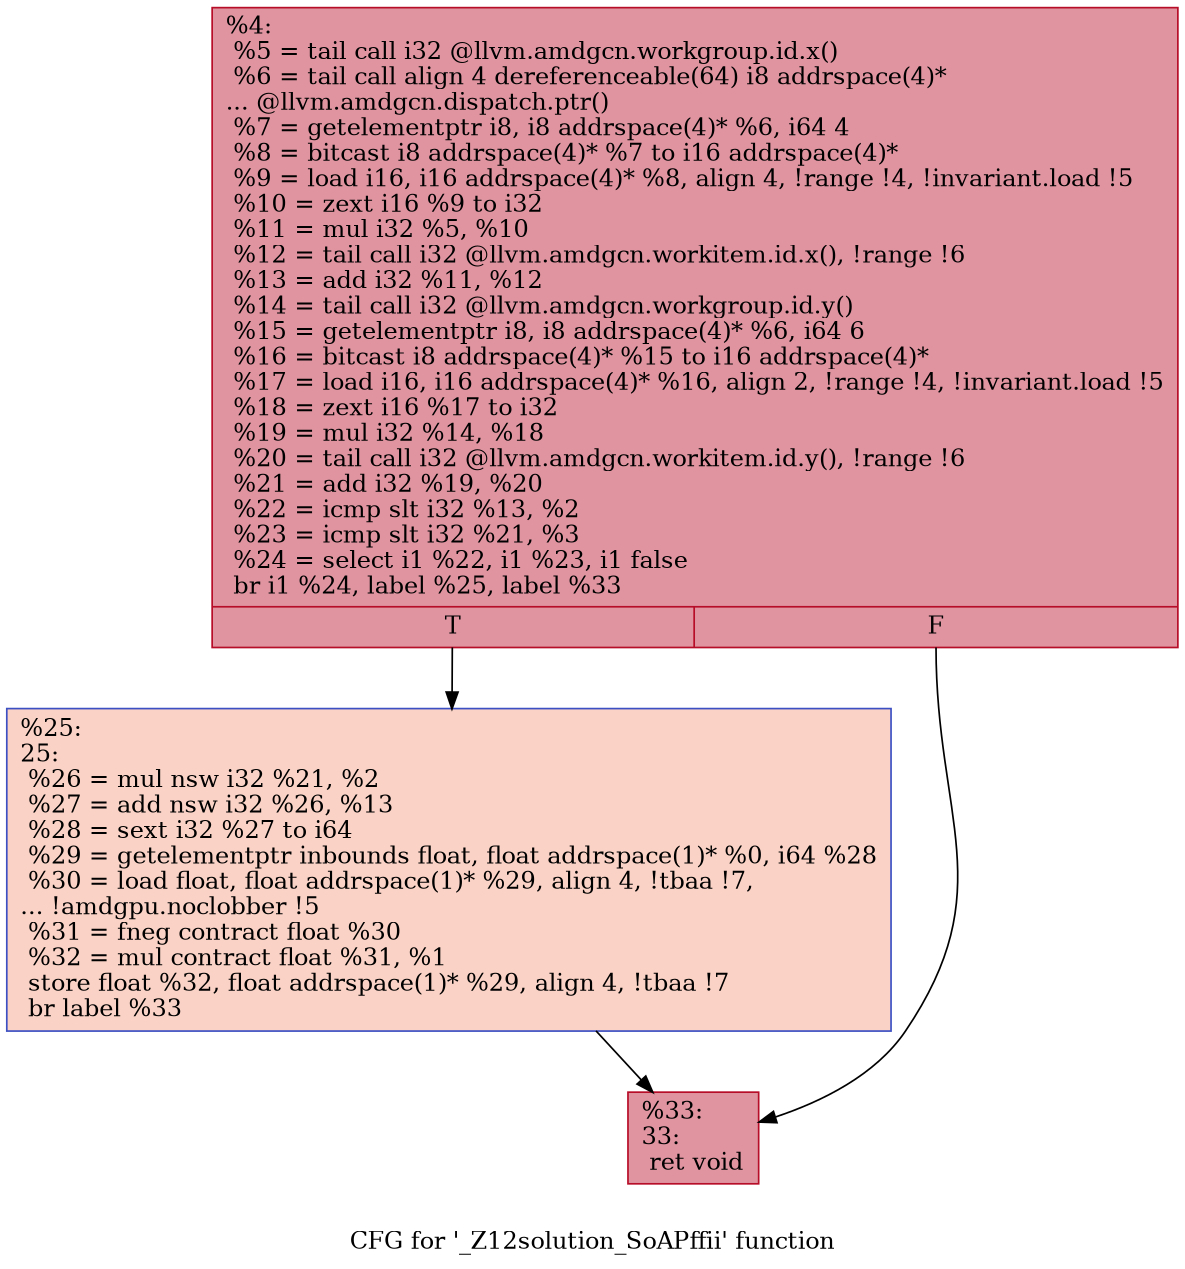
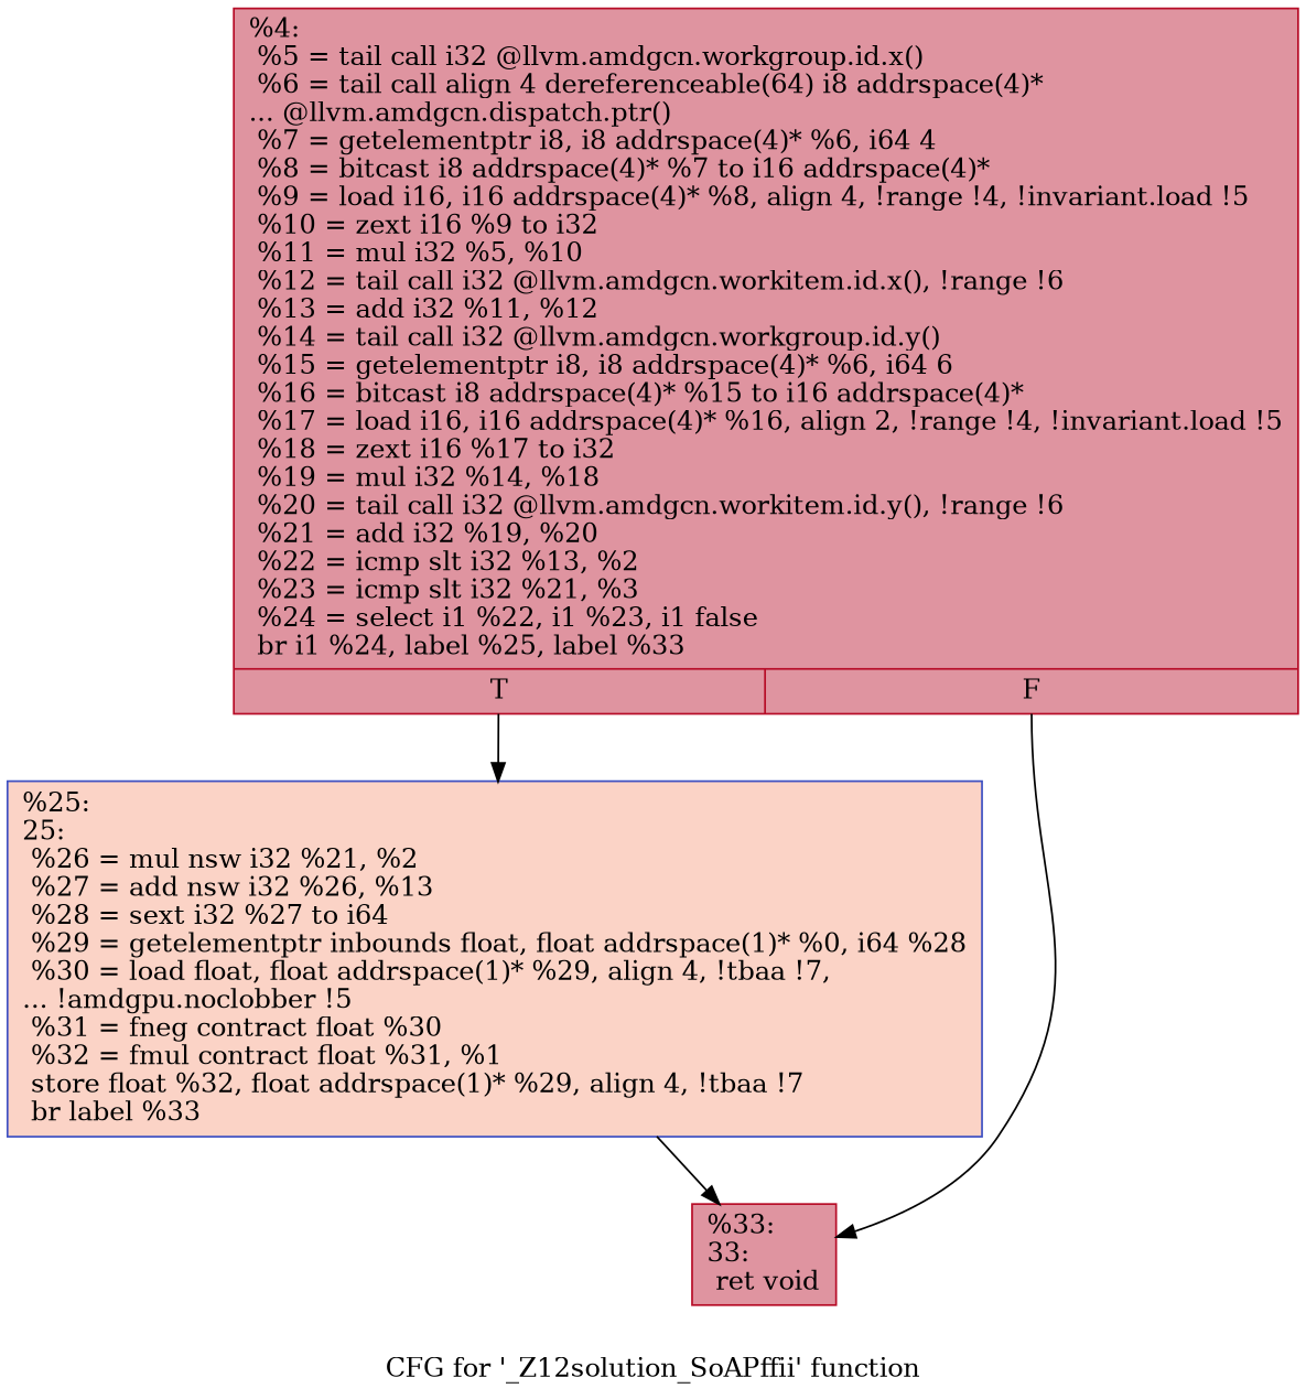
  digraph {
    label="CFG for '_Z12solution_SoAPffii' function"
    node [color="#b70d28ff" fillcolor="#b70d2870" shape=record style=filled]
    n1 [label="{%4:\l  %5 = tail call i32 @llvm.amdgcn.workgroup.id.x()\l  %6 = tail call align 4 dereferenceable(64) i8 addrspace(4)*\l... @llvm.amdgcn.dispatch.ptr()\l  %7 = getelementptr i8, i8 addrspace(4)* %6, i64 4\l  %8 = bitcast i8 addrspace(4)* %7 to i16 addrspace(4)*\l  %9 = load i16, i16 addrspace(4)* %8, align 4, !range !4, !invariant.load !5\l  %10 = zext i16 %9 to i32\l  %11 = mul i32 %5, %10\l  %12 = tail call i32 @llvm.amdgcn.workitem.id.x(), !range !6\l  %13 = add i32 %11, %12\l  %14 = tail call i32 @llvm.amdgcn.workgroup.id.y()\l  %15 = getelementptr i8, i8 addrspace(4)* %6, i64 6\l  %16 = bitcast i8 addrspace(4)* %15 to i16 addrspace(4)*\l  %17 = load i16, i16 addrspace(4)* %16, align 2, !range !4, !invariant.load !5\l  %18 = zext i16 %17 to i32\l  %19 = mul i32 %14, %18\l  %20 = tail call i32 @llvm.amdgcn.workitem.id.y(), !range !6\l  %21 = add i32 %19, %20\l  %22 = icmp slt i32 %13, %2\l  %23 = icmp slt i32 %21, %3\l  %24 = select i1 %22, i1 %23, i1 false\l  br i1 %24, label %25, label %33\l|{<s0>T|<s1>F}}"]
-   n2 [color="#3d50c3ff" fillcolor="#f59c7d70" label="{%25:\l25:                                               \l  %26 = mul nsw i32 %21, %2\l  %27 = add nsw i32 %26, %13\l  %28 = sext i32 %27 to i64\l  %29 = getelementptr inbounds float, float addrspace(1)* %0, i64 %28\l  %30 = load float, float addrspace(1)* %29, align 4, !tbaa !7,\l... !amdgpu.noclobber !5\l  %31 = fneg contract float %30\l  %32 = mul contract float %31, %1\l  store float %32, float addrspace(1)* %29, align 4, !tbaa !7\l  br label %33\l}"]
+   n2 [color="#3d50c3ff" fillcolor="#f59c7d70" label="{%25:\l25:                                               \l  %26 = mul nsw i32 %21, %2\l  %27 = add nsw i32 %26, %13\l  %28 = sext i32 %27 to i64\l  %29 = getelementptr inbounds float, float addrspace(1)* %0, i64 %28\l  %30 = load float, float addrspace(1)* %29, align 4, !tbaa !7,\l... !amdgpu.noclobber !5\l  %31 = fneg contract float %30\l  %32 = fmul contract float %31, %1\l  store float %32, float addrspace(1)* %29, align 4, !tbaa !7\l  br label %33\l}"]
    n3 [label="{%33:\l33:                                               \l  ret void\l}"]
    n1 -> n2 [tailport=s0]
    n1 -> n3 [tailport=s1]
    n2 -> n3
  }
